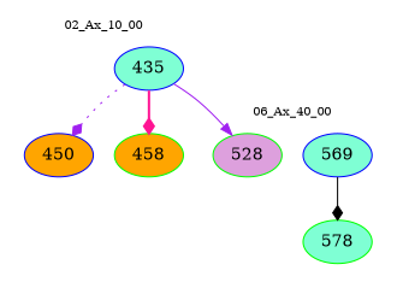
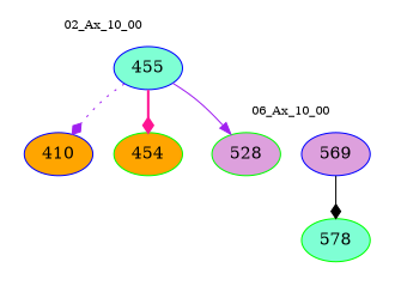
  digraph {
    node [color=blue fillcolor=plum style=filled]
    edge [arrowhead=diamond color=purple style=solid]
-   n1 [fillcolor=aquamarine label=569]
+   n1 [label=569]
    n2 [color=green fillcolor=aquamarine label=578]
    n3 [color=green label=528]
-   n4 [fillcolor=aquamarine label=435]
-   n5 [fillcolor=orange label=450]
-   n6 [color=green fillcolor=orange label=458]
+   n4 [fillcolor=aquamarine label=455]
+   n5 [fillcolor=orange label=410]
+   n6 [color=green fillcolor=orange label=454]
    subgraph cluster_1 {
      color=white
      fontsize=10
-     label="06_Ax_40_00"
+     label="06_Ax_10_00"
      n1
      n2
      n3
    }
    subgraph cluster_2 {
      color=white
      fontsize=10
      label="02_Ax_10_00"
      n4
      n5
      n6
    }
    n1 -> n2 [color=black]
    n4 -> n3 [arrowhead=normal]
    n4 -> n5 [style=dotted]
    n4 -> n6 [color=deeppink style=bold]
  }
